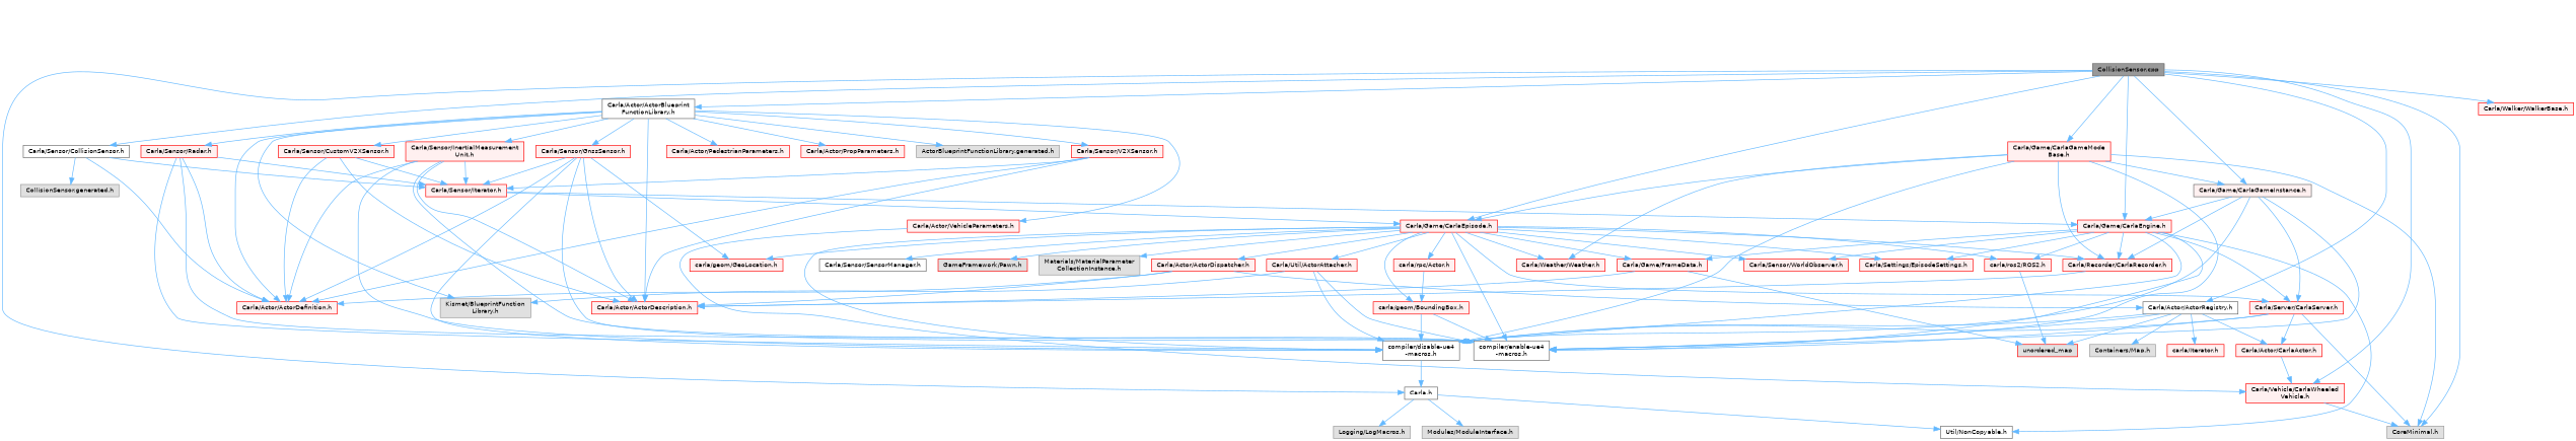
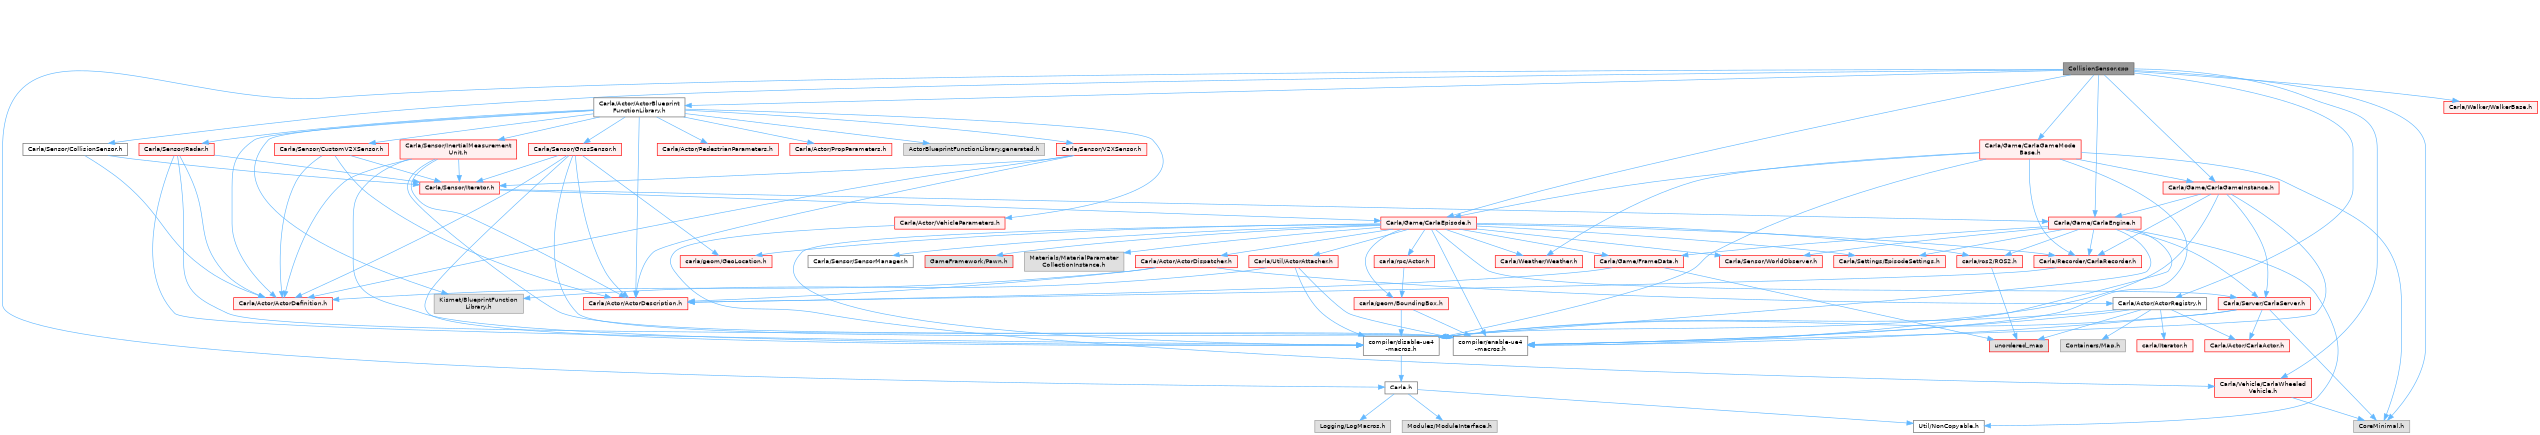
  digraph {
    node [color=red fillcolor="#FFF0F0" fontname=Helvetica fontsize=10 shape=box style=filled]
    edge [color=steelblue1 fontname=Helvetica fontsize=10 labelfontname=Helvetica labelfontsize=10 style=solid]
    n1 [color=gray40 fillcolor=grey60 fontcolor=black height=0.2 label="CollisionSensor.cpp" width=0.4]
    n2 [color=grey40 fillcolor=white height=0.2 label="Carla/Sensor/CollisionSensor.h" width=0.4]
    n3 [height=0.2 label="Carla/Game/CarlaEpisode.h" width=0.4]
    n4 [color=grey40 fillcolor=white height=0.2 label="Carla/Actor/ActorRegistry.h" width=0.4]
    n5 [height=0.2 label="Carla/Vehicle/CarlaWheeled\lVehicle.h" width=0.4]
    n6 [color=grey60 fillcolor="#E0E0E0" height=0.2 label="CoreMinimal.h" width=0.4]
    n7 [color=grey40 fillcolor=white height=0.2 label="Carla.h" width=0.4]
    n8 [height=0.2 label="Carla/Game/CarlaEngine.h" width=0.4]
    n9 [color=grey40 fillcolor=white height=0.2 label="Carla/Actor/ActorBlueprint\lFunctionLibrary.h" width=0.4]
-   n10 [color=grey40 height=0.2 label="Carla/Game/CarlaGameInstance.h" width=0.4]
+   n10 [height=0.2 label="Carla/Game/CarlaGameInstance.h" width=0.4]
    n11 [height=0.2 label="Carla/Game/CarlaGameMode\lBase.h" width=0.4]
    n12 [height=0.2 label="Carla/Walker/WalkerBase.h" width=0.4]
    n13 [height=0.2 label="Carla/Actor/ActorDefinition.h" width=0.4]
    n14 [height=0.2 label="Carla/Sensor/Iterator.h" width=0.4]
-   n15 [color=grey60 fillcolor="#E0E0E0" height=0.2 label="CollisionSensor.generated.h" width=0.4]
    n16 [height=0.2 label="Carla/Actor/ActorDispatcher.h" width=0.4]
    n17 [color=grey40 fillcolor=white height=0.2 label="compiler/disable-ue4\l-macros.h" width=0.4]
    n18 [color=grey40 fillcolor=white height=0.2 label="compiler/enable-ue4\l-macros.h" width=0.4]
    n19 [height=0.2 label="Carla/Recorder/CarlaRecorder.h" width=0.4]
    n20 [height=0.2 label="Carla/Sensor/WorldObserver.h" width=0.4]
    n21 [height=0.2 label="Carla/Server/CarlaServer.h" width=0.4]
    n22 [height=0.2 label="Carla/Settings/EpisodeSettings.h" width=0.4]
    n23 [height=0.2 label="Carla/Util/ActorAttacher.h" width=0.4]
    n24 [height=0.2 label="Carla/Weather/Weather.h" width=0.4]
    n25 [height=0.2 label="Carla/Game/FrameData.h" width=0.4]
    n26 [color=grey40 fillcolor=white height=0.2 label="Carla/Sensor/SensorManager.h" width=0.4]
    n27 [fillcolor="#E0E0E0" height=0.2 label="GameFramework/Pawn.h" width=0.4]
    n28 [color=grey60 fillcolor="#E0E0E0" height=0.2 label="Materials/MaterialParameter\lCollectionInstance.h" width=0.4]
    n29 [height=0.2 label="carla/geom/BoundingBox.h" width=0.4]
    n30 [height=0.2 label="carla/geom/GeoLocation.h" width=0.4]
    n31 [height=0.2 label="carla/ros2/ROS2.h" width=0.4]
    n32 [height=0.2 label="carla/rpc/Actor.h" width=0.4]
    n33 [height=0.2 label="Carla/Actor/CarlaActor.h" width=0.4]
    n34 [color=grey60 fillcolor="#E0E0E0" height=0.2 label="Containers/Map.h" width=0.4]
    n35 [height=0.2 label="carla/Iterator.h" width=0.4]
    n36 [fillcolor="#E0E0E0" height=0.2 label=unordered_map width=0.4]
    n37 [color=grey40 fillcolor=white height=0.2 label="Util/NonCopyable.h" width=0.4]
    n38 [color=grey60 fillcolor="#E0E0E0" height=0.2 label="Logging/LogMacros.h" width=0.4]
    n39 [color=grey60 fillcolor="#E0E0E0" height=0.2 label="Modules/ModuleInterface.h" width=0.4]
    n40 [height=0.2 label="Carla/Actor/ActorDescription.h" width=0.4]
    n41 [color=grey60 fillcolor="#E0E0E0" height=0.2 label="Kismet/BlueprintFunction\lLibrary.h" width=0.4]
    n42 [height=0.2 label="Carla/Actor/PedestrianParameters.h" width=0.4]
    n43 [height=0.2 label="Carla/Actor/PropParameters.h" width=0.4]
    n44 [height=0.2 label="Carla/Actor/VehicleParameters.h" width=0.4]
    n45 [height=0.2 label="Carla/Sensor/GnssSensor.h" width=0.4]
    n46 [height=0.2 label="Carla/Sensor/Radar.h" width=0.4]
    n47 [height=0.2 label="Carla/Sensor/InertialMeasurement\lUnit.h" width=0.4]
    n48 [height=0.2 label="Carla/Sensor/V2XSensor.h" width=0.4]
    n49 [height=0.2 label="Carla/Sensor/CustomV2XSensor.h" width=0.4]
    n50 [color=grey60 fillcolor="#E0E0E0" height=0.2 label="ActorBlueprintFunctionLibrary.generated.h" width=0.4]
    n1 -> n2
    n1 -> n3
    n1 -> n4
    n1 -> n5
    n1 -> n6
    n1 -> n7
    n1 -> n8
    n1 -> n9
    n1 -> n10
    n1 -> n11
    n1 -> n12
    n2 -> n13
    n2 -> n14
-   n2 -> n15
    n3 -> n16
    n3 -> n17
    n3 -> n18
    n3 -> n19
    n3 -> n20
    n3 -> n21
    n3 -> n22
    n3 -> n23
    n3 -> n24
    n3 -> n25
    n3 -> n26
    n3 -> n27
    n3 -> n28
    n3 -> n29
    n3 -> n30
    n3 -> n31
    n3 -> n32
    n4 -> n17
    n4 -> n18
    n4 -> n33
    n4 -> n34
    n4 -> n35
    n4 -> n36
    n5 -> n6
    n7 -> n37
    n7 -> n38
    n7 -> n39
    n8 -> n17
    n8 -> n18
    n8 -> n19
    n8 -> n20
    n8 -> n21
    n8 -> n22
    n8 -> n25
    n8 -> n31
    n8 -> n37
    n9 -> n13
    n9 -> n40
    n9 -> n41
    n9 -> n42
    n9 -> n43
    n9 -> n44
    n9 -> n45
    n9 -> n46
    n9 -> n47
    n9 -> n48
    n9 -> n49
    n9 -> n50
    n10 -> n8
    n10 -> n17
    n10 -> n18
    n10 -> n19
    n10 -> n21
    n11 -> n3
    n11 -> n6
    n11 -> n10
    n11 -> n17
    n11 -> n18
    n11 -> n19
    n11 -> n24
    n14 -> n3
    n14 -> n8
    n16 -> n4
    n16 -> n13
    n16 -> n40
    n17 -> n7
    n19 -> n40
    n21 -> n6
    n21 -> n17
    n21 -> n18
    n21 -> n33
    n23 -> n17
    n23 -> n18
    n23 -> n41
    n25 -> n36
    n25 -> n40
    n29 -> n17
    n29 -> n18
    n31 -> n36
    n32 -> n29
-   n33 -> n5
    n44 -> n5
    n45 -> n13
    n45 -> n14
    n45 -> n17
    n45 -> n18
    n45 -> n30
    n45 -> n40
    n46 -> n13
    n46 -> n14
    n46 -> n17
    n46 -> n18
    n47 -> n13
    n47 -> n14
    n47 -> n17
    n47 -> n18
    n47 -> n40
    n48 -> n13
    n48 -> n14
    n48 -> n40
    n49 -> n13
    n49 -> n14
    n49 -> n40
  }
